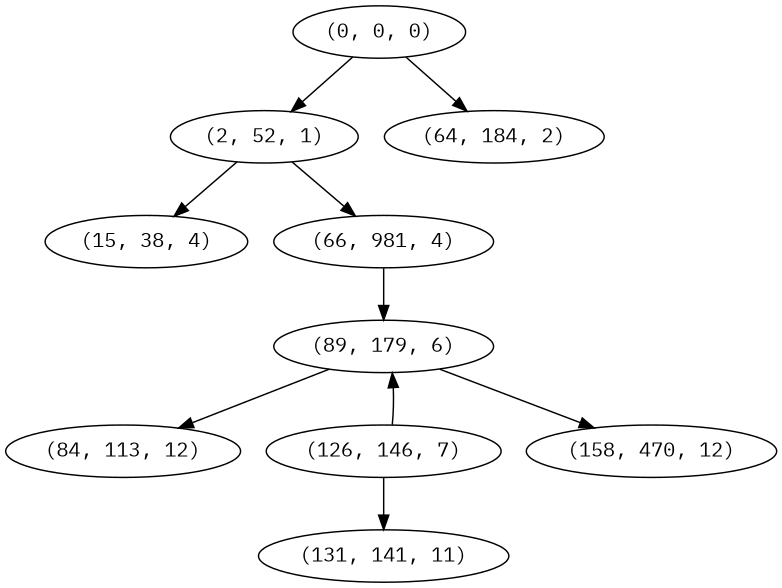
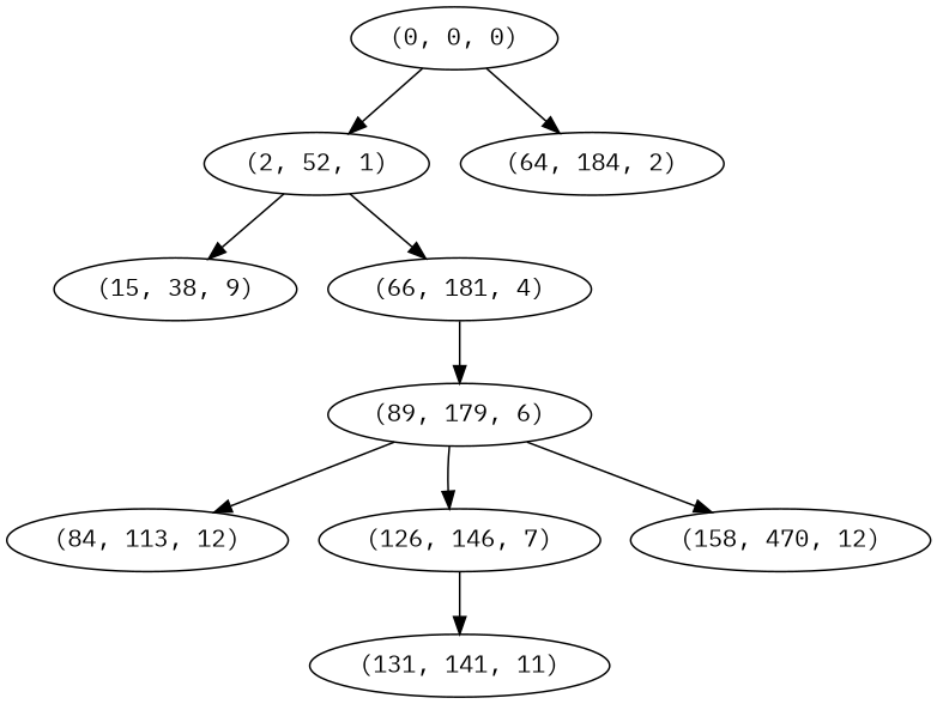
  digraph {
    fontname="IBM Plex Mono"
    node [fontname="IBM Plex Mono"]
    edge [fontname="IBM Plex Mono"]
    "(0, 0, 0)"
    "(2, 52, 1)"
    "(64, 184, 2)"
-   "(15, 38, 4)"
-   "(66, 181, 4)" [label="(66, 981, 4)"]
+   "(15, 38, 4)" [label="(15, 38, 9)"]
+   "(66, 181, 4)"
    n6 [label="(89, 179, 6)"]
    "(84, 113, 12)"
    "(126, 146, 7)"
    n9 [label="(158, 470, 12)"]
    "(131, 141, 11)"
    "(0, 0, 0)" -> "(2, 52, 1)"
    "(0, 0, 0)" -> "(64, 184, 2)"
    "(2, 52, 1)" -> "(15, 38, 4)"
    "(2, 52, 1)" -> "(66, 181, 4)"
    "(66, 181, 4)" -> n6
    n6 -> "(84, 113, 12)"
-   "(126, 146, 7)" -> n6
+   n6 -> "(126, 146, 7)"
    n6 -> n9
    "(126, 146, 7)" -> "(131, 141, 11)"
  }
